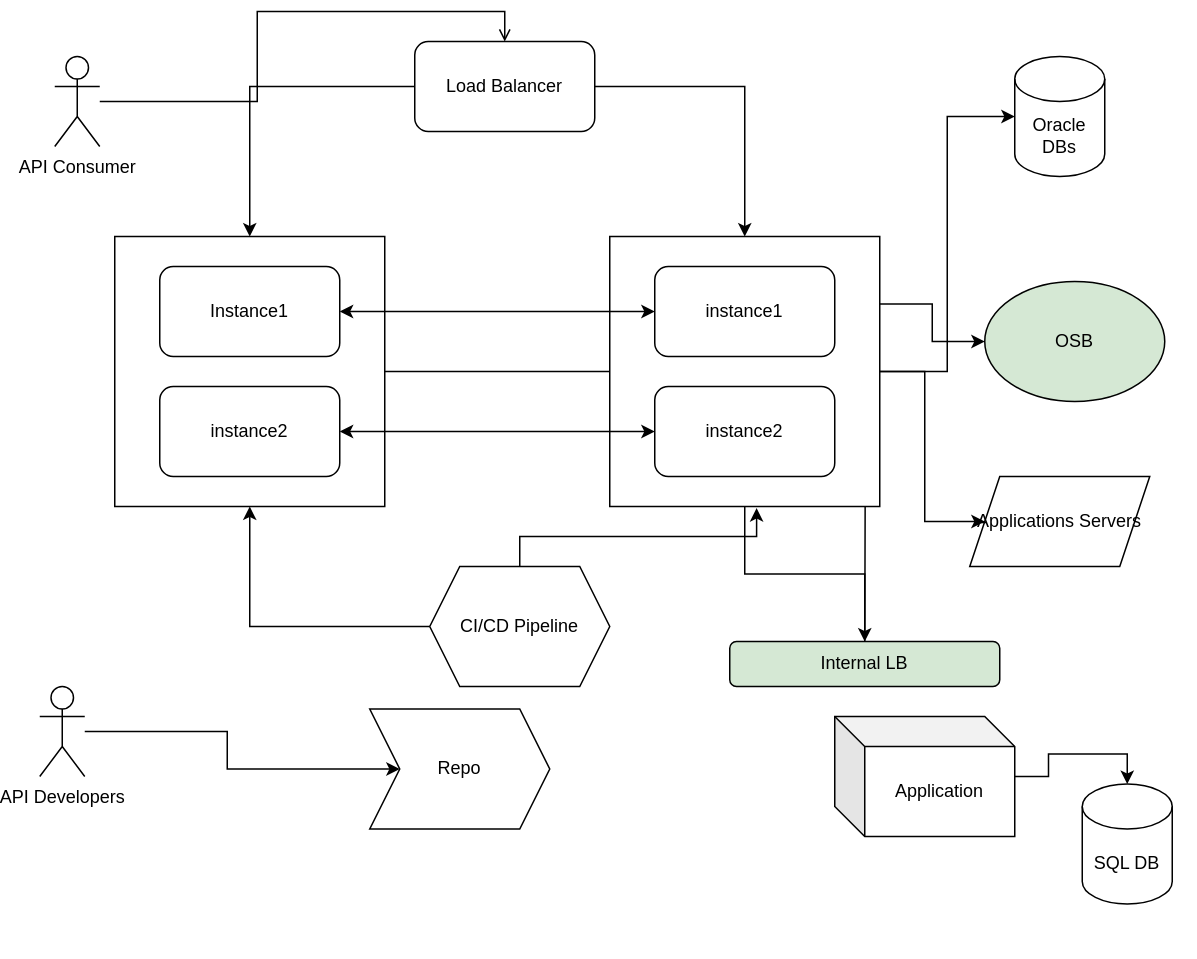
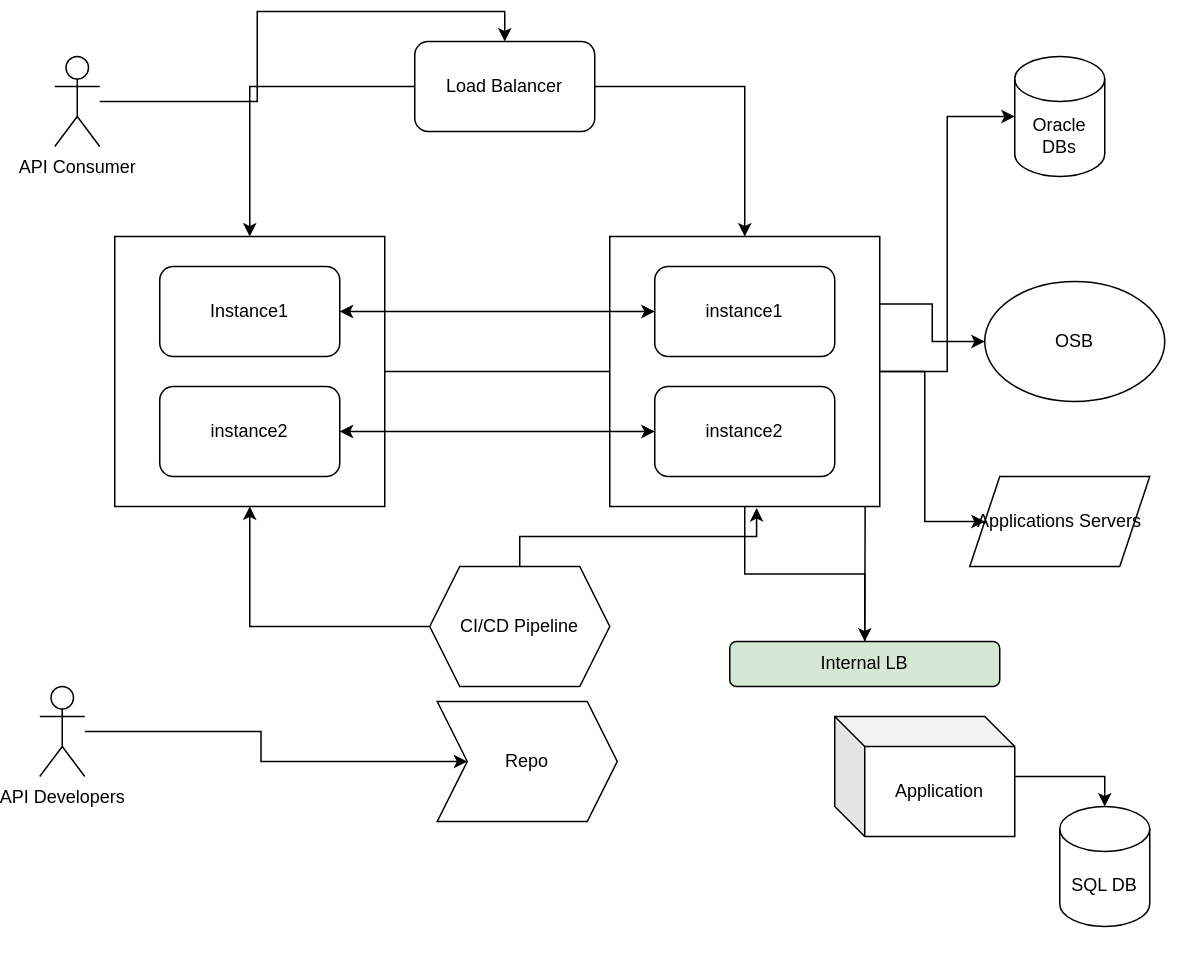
  <mxCell id="0" />
  <mxCell id="1" parent="0" />
  <mxCell id="2" style="edgeStyle=orthogonalEdgeStyle;rounded=0;orthogonalLoop=1;jettySize=auto;html=1;" edge="1" parent="1" source="3"><mxGeometry relative="1" as="geometry"><mxPoint x="570" y="430" as="targetPoint" /></mxGeometry></mxCell>
  <mxCell id="3" value="" style="whiteSpace=wrap;html=1;aspect=fixed;" vertex="1" parent="1"><mxGeometry x="70" y="150" width="180" height="180" as="geometry" /></mxCell>
  <mxCell id="4" style="edgeStyle=orthogonalEdgeStyle;rounded=0;orthogonalLoop=1;jettySize=auto;html=1;entryX=0;entryY=0.5;entryDx=0;entryDy=0;exitX=1;exitY=0.25;exitDx=0;exitDy=0;" edge="1" parent="1" source="7" target="14"><mxGeometry relative="1" as="geometry" /></mxCell>
  <mxCell id="5" style="edgeStyle=orthogonalEdgeStyle;rounded=0;orthogonalLoop=1;jettySize=auto;html=1;entryX=0;entryY=0.5;entryDx=0;entryDy=0;" edge="1" parent="1" source="7" target="15"><mxGeometry relative="1" as="geometry" /></mxCell>
  <mxCell id="6" style="edgeStyle=orthogonalEdgeStyle;rounded=0;orthogonalLoop=1;jettySize=auto;html=1;" edge="1" parent="1" source="7" target="30"><mxGeometry relative="1" as="geometry" /></mxCell>
  <mxCell id="7" value="" style="whiteSpace=wrap;html=1;aspect=fixed;" vertex="1" parent="1"><mxGeometry x="400" y="150" width="180" height="180" as="geometry" /></mxCell>
  <mxCell id="8" value="Instance1" style="rounded=1;whiteSpace=wrap;html=1;" vertex="1" parent="1"><mxGeometry x="100" y="170" width="120" height="60" as="geometry" /></mxCell>
  <mxCell id="9" value="instance1" style="rounded=1;whiteSpace=wrap;html=1;" vertex="1" parent="1"><mxGeometry x="430" y="170" width="120" height="60" as="geometry" /></mxCell>
  <mxCell id="10" value="instance2" style="rounded=1;whiteSpace=wrap;html=1;" vertex="1" parent="1"><mxGeometry x="100" y="250" width="120" height="60" as="geometry" /></mxCell>
  <mxCell id="11" value="instance2" style="rounded=1;whiteSpace=wrap;html=1;" vertex="1" parent="1"><mxGeometry x="430" y="250" width="120" height="60" as="geometry" /></mxCell>
  <mxCell id="12" value="" style="endArrow=classic;startArrow=classic;html=1;rounded=0;exitX=1;exitY=0.5;exitDx=0;exitDy=0;" edge="1" parent="1" source="8" target="9"><mxGeometry width="50" height="50" relative="1" as="geometry"><mxPoint x="290" y="220" as="sourcePoint" /><mxPoint x="340" y="170" as="targetPoint" /></mxGeometry></mxCell>
  <mxCell id="13" value="" style="endArrow=classic;startArrow=classic;html=1;rounded=0;exitX=1;exitY=0.5;exitDx=0;exitDy=0;" edge="1" parent="1" source="10" target="11"><mxGeometry width="50" height="50" relative="1" as="geometry"><mxPoint x="260" y="310" as="sourcePoint" /><mxPoint x="310" y="260" as="targetPoint" /></mxGeometry></mxCell>
- <mxCell id="14" value="OSB" style="ellipse;whiteSpace=wrap;html=1;fillColor=#d5e8d4;" vertex="1" parent="1"><mxGeometry x="650" y="180" width="120" height="80" as="geometry" /></mxCell>
+ <mxCell id="14" value="OSB" style="ellipse;whiteSpace=wrap;html=1;" vertex="1" parent="1"><mxGeometry x="650" y="180" width="120" height="80" as="geometry" /></mxCell>
  <mxCell id="15" value="Applications Servers" style="shape=parallelogram;perimeter=parallelogramPerimeter;whiteSpace=wrap;html=1;fixedSize=1;" vertex="1" parent="1"><mxGeometry x="640" y="310" width="120" height="60" as="geometry" /></mxCell>
  <mxCell id="16" value="Oracle DBs" style="shape=cylinder3;whiteSpace=wrap;html=1;boundedLbl=1;backgroundOutline=1;size=15;" vertex="1" parent="1"><mxGeometry x="670" y="30" width="60" height="80" as="geometry" /></mxCell>
  <mxCell id="17" style="edgeStyle=orthogonalEdgeStyle;rounded=0;orthogonalLoop=1;jettySize=auto;html=1;entryX=0;entryY=0.5;entryDx=0;entryDy=0;entryPerimeter=0;" edge="1" parent="1" source="7" target="16"><mxGeometry relative="1" as="geometry" /></mxCell>
- <mxCell id="18" style="edgeStyle=orthogonalEdgeStyle;rounded=0;orthogonalLoop=1;jettySize=auto;html=1;entryX=0.5;entryY=0;entryDx=0;entryDy=0;endArrow=open;" edge="1" parent="1" source="19" target="22"><mxGeometry relative="1" as="geometry" /></mxCell>
+ <mxCell id="18" style="edgeStyle=orthogonalEdgeStyle;rounded=0;orthogonalLoop=1;jettySize=auto;html=1;entryX=0.5;entryY=0;entryDx=0;entryDy=0;" edge="1" parent="1" source="19" target="22"><mxGeometry relative="1" as="geometry" /></mxCell>
  <mxCell id="19" value="API Consumer" style="shape=umlActor;verticalLabelPosition=bottom;verticalAlign=top;html=1;outlineConnect=0;" vertex="1" parent="1"><mxGeometry x="30" y="30" width="30" height="60" as="geometry" /></mxCell>
  <mxCell id="20" style="edgeStyle=orthogonalEdgeStyle;rounded=0;orthogonalLoop=1;jettySize=auto;html=1;entryX=0.5;entryY=0;entryDx=0;entryDy=0;" edge="1" parent="1" source="22" target="3"><mxGeometry relative="1" as="geometry" /></mxCell>
  <mxCell id="21" style="edgeStyle=orthogonalEdgeStyle;rounded=0;orthogonalLoop=1;jettySize=auto;html=1;entryX=0.5;entryY=0;entryDx=0;entryDy=0;" edge="1" parent="1" source="22" target="7"><mxGeometry relative="1" as="geometry" /></mxCell>
  <mxCell id="22" value="Load Balancer" style="rounded=1;whiteSpace=wrap;html=1;" vertex="1" parent="1"><mxGeometry x="270" y="20" width="120" height="60" as="geometry" /></mxCell>
  <mxCell id="23" style="edgeStyle=orthogonalEdgeStyle;rounded=0;orthogonalLoop=1;jettySize=auto;html=1;entryX=0;entryY=0.5;entryDx=0;entryDy=0;" edge="1" parent="1" source="24" target="25"><mxGeometry relative="1" as="geometry" /></mxCell>
  <mxCell id="24" value="API Developers" style="shape=umlActor;verticalLabelPosition=bottom;verticalAlign=top;html=1;outlineConnect=0;" vertex="1" parent="1"><mxGeometry x="20" y="450" width="30" height="60" as="geometry" /></mxCell>
- <mxCell id="25" value="Repo" style="shape=step;perimeter=stepPerimeter;whiteSpace=wrap;html=1;fixedSize=1;" vertex="1" parent="1"><mxGeometry x="240" y="465" width="120" height="80" as="geometry" /></mxCell>
+ <mxCell id="25" value="Repo" style="shape=step;perimeter=stepPerimeter;whiteSpace=wrap;html=1;fixedSize=1;" vertex="1" parent="1"><mxGeometry x="285" y="460" width="120" height="80" as="geometry" /></mxCell>
  <mxCell id="26" style="edgeStyle=orthogonalEdgeStyle;rounded=0;orthogonalLoop=1;jettySize=auto;html=1;entryX=0.5;entryY=1;entryDx=0;entryDy=0;" edge="1" parent="1" source="27" target="3"><mxGeometry relative="1" as="geometry" /></mxCell>
  <mxCell id="27" value="CI/CD Pipeline" style="shape=hexagon;perimeter=hexagonPerimeter2;whiteSpace=wrap;html=1;fixedSize=1;" vertex="1" parent="1"><mxGeometry x="280" y="370" width="120" height="80" as="geometry" /></mxCell>
  <mxCell id="28" style="edgeStyle=orthogonalEdgeStyle;rounded=0;orthogonalLoop=1;jettySize=auto;html=1;entryX=0.544;entryY=1.006;entryDx=0;entryDy=0;entryPerimeter=0;" edge="1" parent="1" source="27" target="7"><mxGeometry relative="1" as="geometry" /></mxCell>
  <mxCell id="29" value="Application" style="shape=cube;whiteSpace=wrap;html=1;boundedLbl=1;backgroundOutline=1;darkOpacity=0.05;darkOpacity2=0.1;" vertex="1" parent="1"><mxGeometry x="550" y="470" width="120" height="80" as="geometry" /></mxCell>
  <mxCell id="30" value="Internal LB" style="rounded=1;whiteSpace=wrap;html=1;fillColor=#d5e8d4;" vertex="1" parent="1"><mxGeometry x="480" y="420" width="180" height="30" as="geometry" /></mxCell>
- <mxCell id="31" value="SQL DB" style="shape=cylinder3;whiteSpace=wrap;html=1;boundedLbl=1;backgroundOutline=1;size=15;" vertex="1" parent="1"><mxGeometry x="715" y="515" width="60" height="80" as="geometry" /></mxCell>
+ <mxCell id="31" value="SQL DB" style="shape=cylinder3;whiteSpace=wrap;html=1;boundedLbl=1;backgroundOutline=1;size=15;" vertex="1" parent="1"><mxGeometry x="700" y="530" width="60" height="80" as="geometry" /></mxCell>
  <mxCell id="32" style="edgeStyle=orthogonalEdgeStyle;rounded=0;orthogonalLoop=1;jettySize=auto;html=1;entryX=0.5;entryY=0;entryDx=0;entryDy=0;entryPerimeter=0;" edge="1" parent="1" source="29" target="31"><mxGeometry relative="1" as="geometry" /></mxCell>
